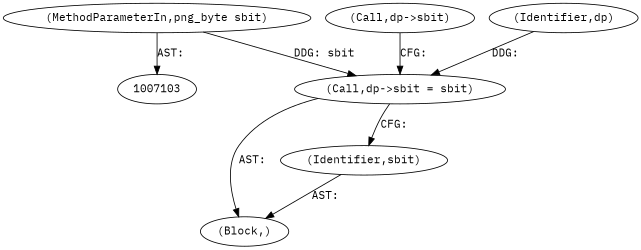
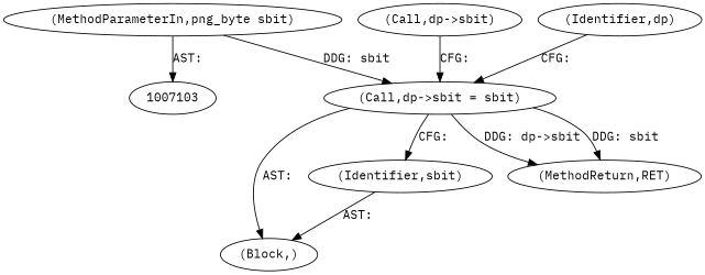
  digraph {
    fontname="IBM Plex Mono"
    node [fontname="IBM Plex Mono"]
    edge [fontname="IBM Plex Mono"]
    n1 [label="(Call,dp->sbit = sbit)"]
    n2 [label="(Block,)"]
    n3 [label="(Identifier,sbit)"]
+   n4 [label="(MethodReturn,RET)"]
    n5 [label="(MethodParameterIn,png_byte sbit)"]
    n6 [label=1007103]
    n7 [label="(Call,dp->sbit)"]
    n8 [label="(Identifier,dp)"]
    n1 -> n2 [label="AST: "]
    n1 -> n3 [label="CFG: "]
+   n1 -> n4 [label="DDG: dp->sbit"]
+   n1 -> n4 [label="DDG: sbit"]
    n3 -> n2 [label="AST: "]
    n5 -> n1 [label="DDG: sbit"]
    n5 -> n6 [label="AST: "]
    n7 -> n1 [label="CFG: "]
-   n8 -> n1 [label="DDG: "]
+   n8 -> n1 [label="CFG: "]
  }
